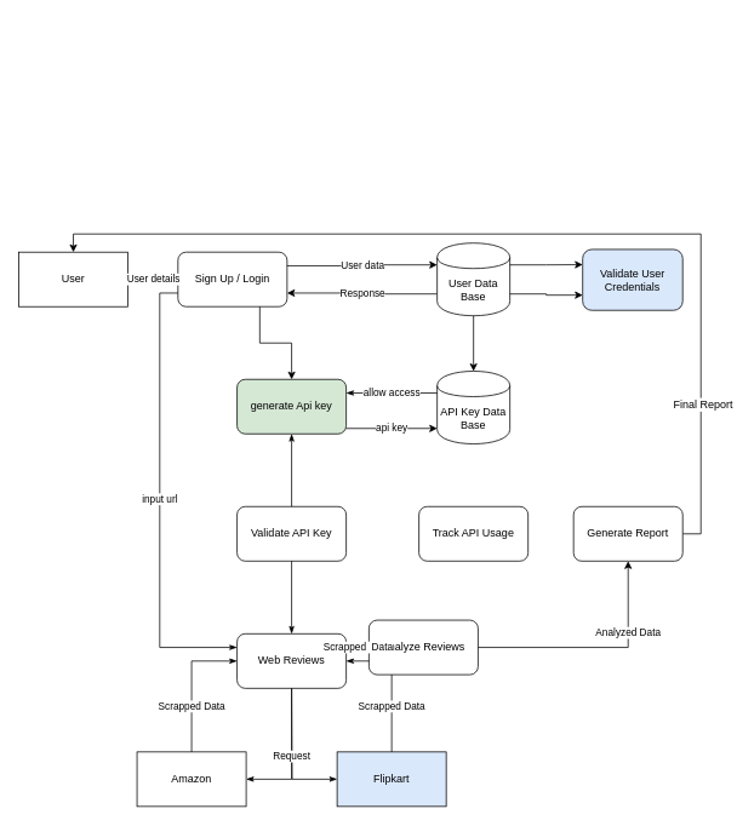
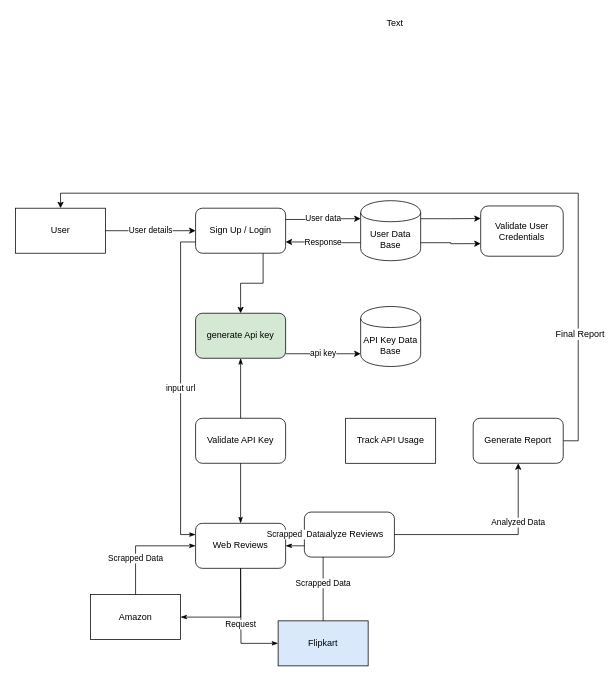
  <mxCell id="0" />
  <mxCell id="1" parent="0" />
  <mxCell id="2" value="" style="group" vertex="1" connectable="0" parent="1"><mxGeometry x="20" y="267" width="730" height="620" as="geometry" /></mxCell>
  <mxCell id="3" value="User" style="rounded=0;whiteSpace=wrap;html=1;" parent="2" vertex="1"><mxGeometry y="10" width="120" height="60" as="geometry" /></mxCell>
- <mxCell id="4" value="Sign Up / Login" style="rounded=1;whiteSpace=wrap;html=1;" parent="2" vertex="1"><mxGeometry x="175" y="10" width="120" height="60" as="geometry" /></mxCell>
+ <mxCell id="4" value="Sign Up / Login" style="rounded=1;whiteSpace=wrap;html=1;" parent="2" vertex="1"><mxGeometry x="240" y="10" width="120" height="60" as="geometry" /></mxCell>
  <mxCell id="5" value="User details" style="edgeStyle=orthogonalEdgeStyle;rounded=0;orthogonalLoop=1;jettySize=auto;html=1;entryX=0;entryY=0.5;entryDx=0;entryDy=0;exitX=1;exitY=0.5;exitDx=0;exitDy=0;" parent="2" source="3" target="4" edge="1"><mxGeometry relative="1" as="geometry"><mxPoint x="240" y="40" as="targetPoint" /></mxGeometry></mxCell>
  <mxCell id="6" value="api key" style="edgeStyle=orthogonalEdgeStyle;rounded=0;orthogonalLoop=1;jettySize=auto;html=1;exitX=1;exitY=0.5;exitDx=0;exitDy=0;entryX=0;entryY=0.5;entryDx=0;entryDy=0;" parent="2" edge="1"><mxGeometry relative="1" as="geometry"><mxPoint x="360" y="204" as="sourcePoint" /><mxPoint x="460" y="204" as="targetPoint" /></mxGeometry></mxCell>
  <mxCell id="7" value="generate Api key" style="rounded=1;whiteSpace=wrap;html=1;fillColor=#d5e8d4;" parent="2" vertex="1"><mxGeometry x="240" y="150" width="120" height="60" as="geometry" /></mxCell>
  <mxCell id="8" value="" style="edgeStyle=orthogonalEdgeStyle;rounded=0;orthogonalLoop=1;jettySize=auto;html=1;exitX=0.75;exitY=1;exitDx=0;exitDy=0;" parent="2" source="4" target="7" edge="1"><mxGeometry relative="1" as="geometry" /></mxCell>
  <mxCell id="9" value="Validate API Key" style="rounded=1;whiteSpace=wrap;html=1;" parent="2" vertex="1"><mxGeometry x="240" y="290" width="120" height="60" as="geometry" /></mxCell>
  <mxCell id="10" value="" style="edgeStyle=orthogonalEdgeStyle;rounded=0;orthogonalLoop=1;jettySize=auto;html=1;startArrow=classicThin;startFill=1;endArrow=none;endFill=0;" parent="2" source="7" target="9" edge="1"><mxGeometry relative="1" as="geometry" /></mxCell>
  <mxCell id="11" value="" style="edgeStyle=orthogonalEdgeStyle;rounded=0;orthogonalLoop=1;jettySize=auto;html=1;startArrow=classicThin;startFill=1;endArrow=none;endFill=0;" parent="2" source="13" target="9" edge="1"><mxGeometry relative="1" as="geometry" /></mxCell>
  <mxCell id="12" value="input url" style="edgeStyle=orthogonalEdgeStyle;rounded=0;orthogonalLoop=1;jettySize=auto;html=1;exitX=0;exitY=0.25;exitDx=0;exitDy=0;entryX=0;entryY=0.75;entryDx=0;entryDy=0;startArrow=classicThin;startFill=1;endArrow=none;endFill=0;" parent="2" source="13" target="4" edge="1"><mxGeometry relative="1" as="geometry" /></mxCell>
  <mxCell id="13" value="Web Reviews" style="rounded=1;whiteSpace=wrap;html=1;" parent="2" vertex="1"><mxGeometry x="240" y="430" width="120" height="60" as="geometry" /></mxCell>
  <mxCell id="14" value="Response" style="edgeStyle=orthogonalEdgeStyle;rounded=0;orthogonalLoop=1;jettySize=auto;html=1;exitX=0;exitY=0.7;exitDx=0;exitDy=0;entryX=1;entryY=0.75;entryDx=0;entryDy=0;" parent="2" source="15" target="4" edge="1"><mxGeometry relative="1" as="geometry" /></mxCell>
  <mxCell id="15" value="User Data Base" style="shape=cylinder;whiteSpace=wrap;html=1;boundedLbl=1;backgroundOutline=1;" parent="2" vertex="1"><mxGeometry x="460" width="80" height="80" as="geometry" /></mxCell>
  <mxCell id="16" value="User data" style="edgeStyle=orthogonalEdgeStyle;rounded=0;orthogonalLoop=1;jettySize=auto;html=1;entryX=0;entryY=0.3;entryDx=0;entryDy=0;exitX=1;exitY=0.25;exitDx=0;exitDy=0;" parent="2" source="4" target="15" edge="1"><mxGeometry relative="1" as="geometry"><mxPoint x="440" y="40" as="targetPoint" /></mxGeometry></mxCell>
  <mxCell id="17" value="API Key Data Base" style="shape=cylinder;whiteSpace=wrap;html=1;boundedLbl=1;backgroundOutline=1;" parent="2" vertex="1"><mxGeometry x="460" y="141" width="80" height="80" as="geometry" /></mxCell>
- <mxCell id="18" value="" style="edgeStyle=orthogonalEdgeStyle;rounded=0;orthogonalLoop=1;jettySize=auto;html=1;" parent="2" source="15" target="17" edge="1"><mxGeometry relative="1" as="geometry" /></mxCell>
- <mxCell id="19" value="Validate User Credentials" style="rounded=1;whiteSpace=wrap;html=1;fillColor=#dae8fc;" parent="2" vertex="1"><mxGeometry x="620" y="7" width="110" height="67" as="geometry" /></mxCell>
+ <mxCell id="19" value="Validate User Credentials" style="rounded=1;whiteSpace=wrap;html=1;" parent="2" vertex="1"><mxGeometry x="620" y="7" width="110" height="67" as="geometry" /></mxCell>
  <mxCell id="20" value="" style="edgeStyle=orthogonalEdgeStyle;rounded=0;orthogonalLoop=1;jettySize=auto;html=1;entryX=0;entryY=0.25;entryDx=0;entryDy=0;exitX=1;exitY=0.3;exitDx=0;exitDy=0;" parent="2" source="15" target="19" edge="1"><mxGeometry relative="1" as="geometry"><mxPoint x="600" y="40" as="targetPoint" /></mxGeometry></mxCell>
  <mxCell id="21" style="edgeStyle=orthogonalEdgeStyle;rounded=0;orthogonalLoop=1;jettySize=auto;html=1;exitX=1;exitY=0.7;exitDx=0;exitDy=0;entryX=0;entryY=0.75;entryDx=0;entryDy=0;startArrow=none;startFill=0;endArrow=classic;endFill=1;" parent="2" source="15" target="19" edge="1"><mxGeometry relative="1" as="geometry" /></mxCell>
- <mxCell id="22" value="allow access" style="edgeStyle=orthogonalEdgeStyle;rounded=0;orthogonalLoop=1;jettySize=auto;html=1;exitX=1;exitY=0.25;exitDx=0;exitDy=0;entryX=0;entryY=0.3;entryDx=0;entryDy=0;startArrow=classicThin;startFill=1;endArrow=none;endFill=0;" parent="2" source="7" target="17" edge="1"><mxGeometry relative="1" as="geometry"><mxPoint x="370" y="214" as="sourcePoint" /><mxPoint x="470" y="214" as="targetPoint" /></mxGeometry></mxCell>
- <mxCell id="23" value="Track API Usage" style="rounded=1;whiteSpace=wrap;html=1;" parent="2" vertex="1"><mxGeometry x="440" y="290" width="120" height="60" as="geometry" /></mxCell>
+ <mxCell id="23" value="Track API Usage" style="whiteSpace=wrap;html=1;rounded=0;" parent="2" vertex="1"><mxGeometry x="440" y="290" width="120" height="60" as="geometry" /></mxCell>
  <mxCell id="24" style="edgeStyle=orthogonalEdgeStyle;rounded=0;orthogonalLoop=1;jettySize=auto;html=1;exitX=1;exitY=0.5;exitDx=0;exitDy=0;startArrow=classicThin;startFill=1;endArrow=none;endFill=0;" parent="2" source="25" target="13" edge="1"><mxGeometry relative="1" as="geometry" /></mxCell>
- <mxCell id="25" value="Amazon" style="rounded=0;whiteSpace=wrap;html=1;" parent="2" vertex="1"><mxGeometry x="130" y="560" width="120" height="60" as="geometry" /></mxCell>
+ <mxCell id="25" value="Amazon" style="rounded=0;whiteSpace=wrap;html=1;" parent="2" vertex="1"><mxGeometry x="100" y="525" width="120" height="60" as="geometry" /></mxCell>
  <mxCell id="26" value="Scrapped Data" style="edgeStyle=orthogonalEdgeStyle;rounded=0;orthogonalLoop=1;jettySize=auto;html=1;exitX=0;exitY=0.5;exitDx=0;exitDy=0;startArrow=classicThin;startFill=1;endArrow=none;endFill=0;" parent="2" source="13" target="25" edge="1"><mxGeometry x="0.333" relative="1" as="geometry"><mxPoint as="offset" /></mxGeometry></mxCell>
  <mxCell id="27" value="Request" style="edgeStyle=orthogonalEdgeStyle;rounded=0;orthogonalLoop=1;jettySize=auto;html=1;exitX=0;exitY=0.5;exitDx=0;exitDy=0;startArrow=classicThin;startFill=1;endArrow=none;endFill=0;" parent="2" source="28" edge="1"><mxGeometry relative="1" as="geometry"><mxPoint x="300" y="490" as="targetPoint" /></mxGeometry></mxCell>
  <mxCell id="28" value="Flipkart" style="rounded=0;whiteSpace=wrap;html=1;fillColor=#dae8fc;" parent="2" vertex="1"><mxGeometry x="350" y="560" width="120" height="60" as="geometry" /></mxCell>
  <mxCell id="29" value="Scrapped Data" style="edgeStyle=orthogonalEdgeStyle;rounded=0;orthogonalLoop=1;jettySize=auto;html=1;exitX=1;exitY=0.5;exitDx=0;exitDy=0;entryX=0.5;entryY=0;entryDx=0;entryDy=0;startArrow=classicThin;startFill=1;endArrow=none;endFill=0;" parent="2" source="13" target="28" edge="1"><mxGeometry x="0.333" relative="1" as="geometry"><mxPoint as="offset" /></mxGeometry></mxCell>
  <mxCell id="30" value="Analyze Reviews" style="rounded=1;whiteSpace=wrap;html=1;" parent="2" vertex="1"><mxGeometry x="385" y="415" width="120" height="60" as="geometry" /></mxCell>
  <mxCell id="31" value="Scrapped&amp;nbsp; Data" style="edgeStyle=orthogonalEdgeStyle;rounded=0;orthogonalLoop=1;jettySize=auto;html=1;exitX=1;exitY=0.25;exitDx=0;exitDy=0;entryX=0;entryY=0.5;entryDx=0;entryDy=0;startArrow=none;startFill=0;endArrow=classic;endFill=1;" parent="2" source="13" target="30" edge="1"><mxGeometry relative="1" as="geometry" /></mxCell>
  <mxCell id="32" style="edgeStyle=orthogonalEdgeStyle;rounded=0;orthogonalLoop=1;jettySize=auto;html=1;exitX=1;exitY=0.5;exitDx=0;exitDy=0;startArrow=none;startFill=0;endArrow=classic;endFill=1;entryX=0.5;entryY=0;entryDx=0;entryDy=0;" parent="2" source="34" target="3" edge="1"><mxGeometry relative="1" as="geometry"><mxPoint x="820" y="-85" as="targetPoint" /></mxGeometry></mxCell>
  <mxCell id="33" value="Final Report&amp;nbsp;" style="text;html=1;resizable=0;points=[];align=center;verticalAlign=middle;labelBackgroundColor=#ffffff;" parent="32" vertex="1" connectable="0"><mxGeometry x="-0.693" y="-3" relative="1" as="geometry"><mxPoint as="offset" /></mxGeometry></mxCell>
  <mxCell id="34" value="Generate Report" style="rounded=1;whiteSpace=wrap;html=1;" parent="2" vertex="1"><mxGeometry x="610" y="290" width="120" height="60" as="geometry" /></mxCell>
  <mxCell id="35" value="Analyzed Data" style="edgeStyle=orthogonalEdgeStyle;rounded=0;orthogonalLoop=1;jettySize=auto;html=1;startArrow=none;startFill=0;endArrow=classic;endFill=1;" parent="2" source="30" target="34" edge="1"><mxGeometry x="0.394" relative="1" as="geometry"><mxPoint as="offset" /></mxGeometry></mxCell>
+ <mxCell id="36" value="Text" style="text;html=1;resizable=0;points=[];autosize=1;align=left;verticalAlign=top;spacingTop=-4;" vertex="1" parent="1"><mxGeometry x="513" y="20" width="40" height="20" as="geometry" /></mxCell>
